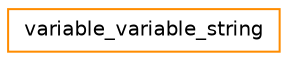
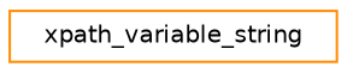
  digraph {
    rankdir=TB
-   n1 [color=darkorange fillcolor=white fontname=Helvetica fontsize=10 height=0.2 label=variable_variable_string shape=record style=filled width=0.4]
+   n1 [color=darkorange fillcolor=white fontname=Helvetica fontsize=10 height=0.2 label=xpath_variable_string shape=record style=filled width=0.4]
  }
